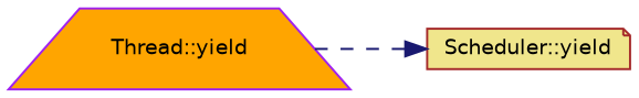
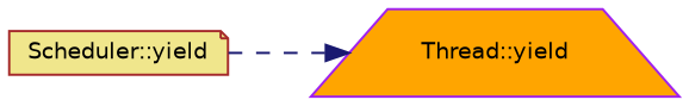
  digraph {
    rankdir=LR
    node [fontname=Helvetica fontsize=10 style=filled]
    n1 [color=purple fillcolor=orange fontcolor=black height=0.2 label="Thread::yield" shape=trapezium width=0.4]
    n2 [color=brown height=0.2 label="Scheduler::yield" shape=note width=0.4 fillcolor=khaki]
-   n1 -> n2 [color=midnightblue fontname=Helvetica fontsize=10 labelfontname=Helvetica labelfontsize=10 style=dashed]
+   n2 -> n1 [color=midnightblue fontname=Helvetica fontsize=10 labelfontname=Helvetica labelfontsize=10 style=dashed]
  }
